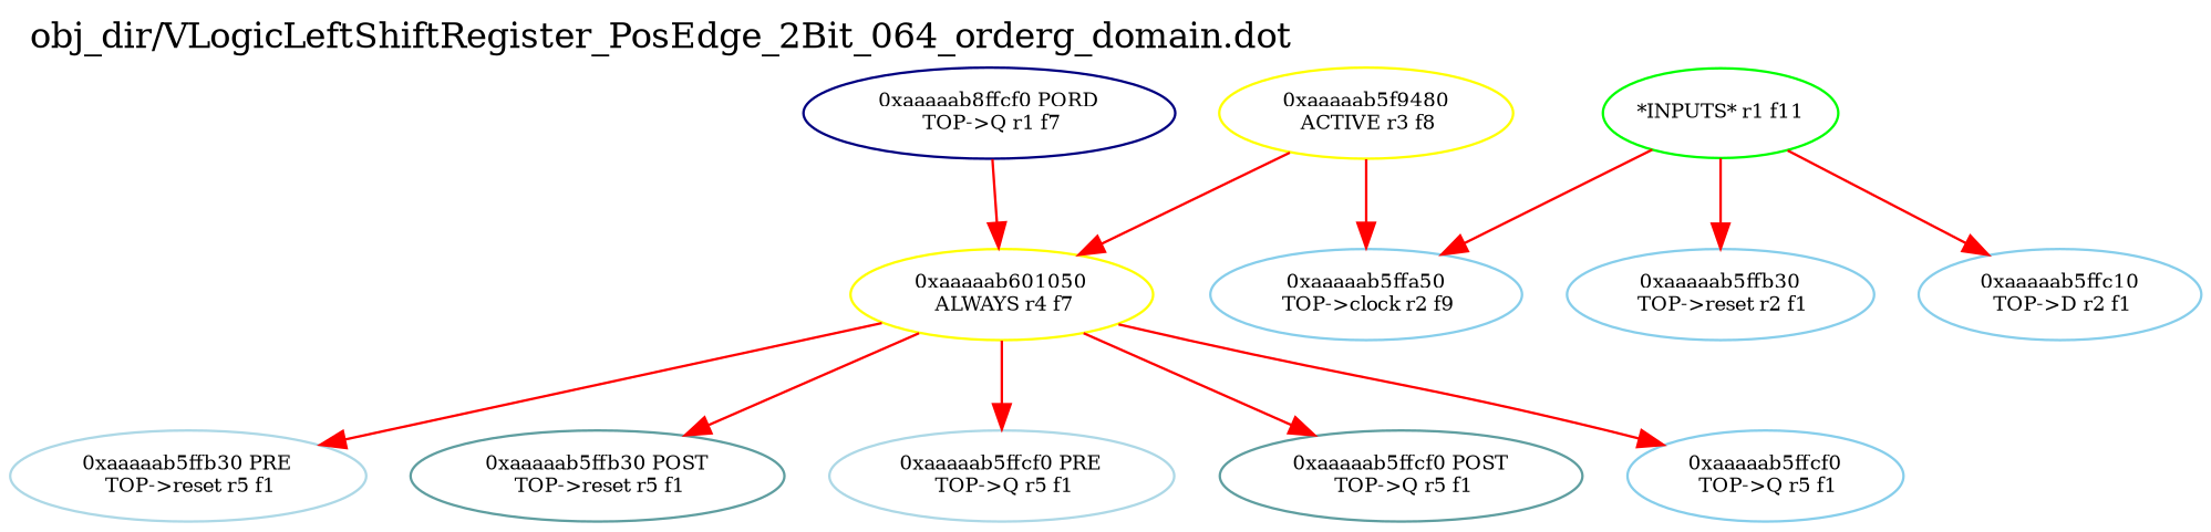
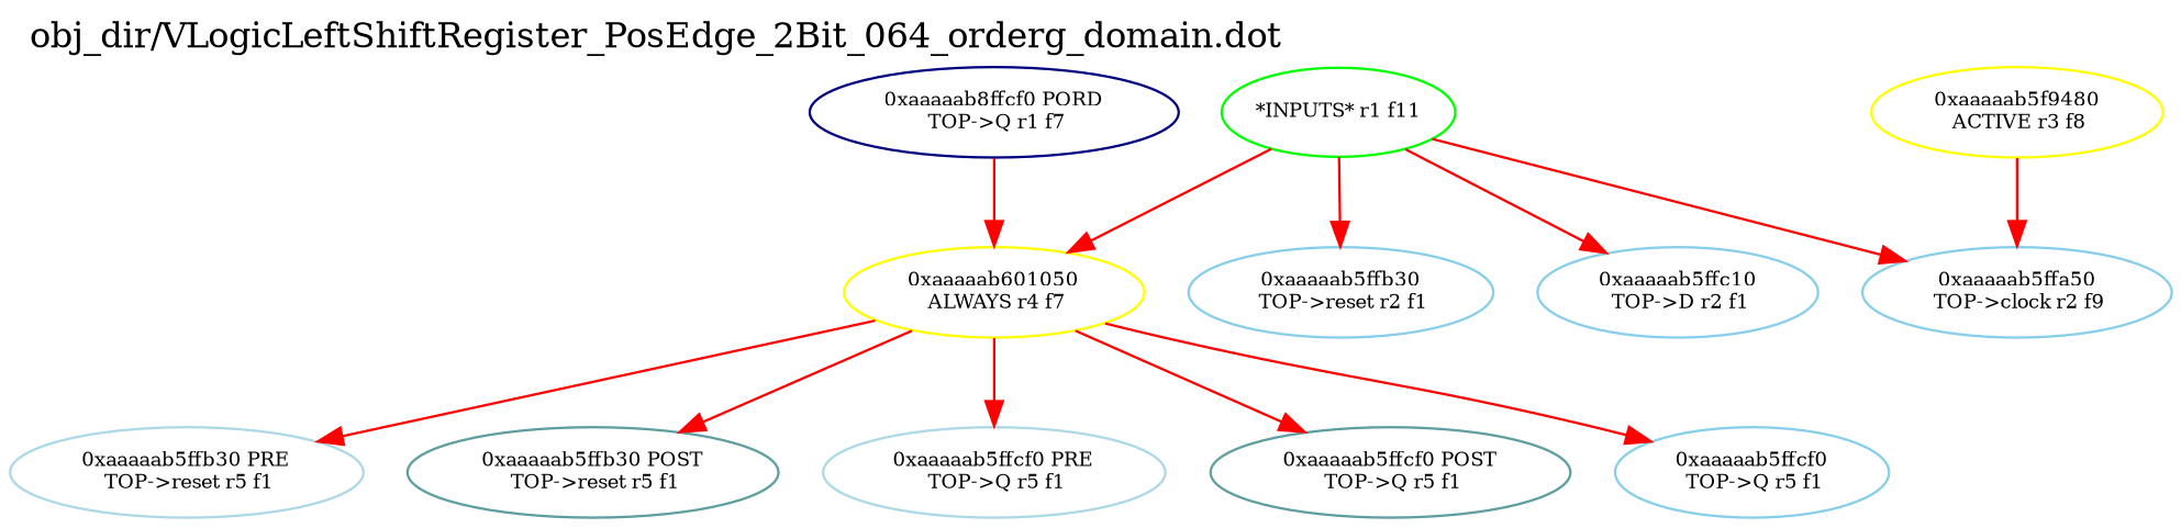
  digraph {
    label="obj_dir/VLogicLeftShiftRegister_PosEdge_2Bit_064_orderg_domain.dot"
    labeljust=l
    labelloc=t
    rankdir=TB
    node [color=skyblue fontsize=8]
    edge [color=red fontsize=8 weight=32]
    n1 [color=NavyBlue label="0xaaaaab8ffcf0 PORD\n TOP->Q r1 f7"]
    n2 [color=yellow label="0xaaaaab601050\n ALWAYS r4 f7"]
    n3 [color=lightblue label="0xaaaaab5ffb30 PRE\n TOP->reset r5 f1"]
    n4 [color=CadetBlue label="0xaaaaab5ffb30 POST\n TOP->reset r5 f1"]
    n5 [color=lightblue label="0xaaaaab5ffcf0 PRE\n TOP->Q r5 f1"]
    n6 [color=CadetBlue label="0xaaaaab5ffcf0 POST\n TOP->Q r5 f1"]
    n7 [label="0xaaaaab5ffcf0\n TOP->Q r5 f1"]
    n8 [color=green label="*INPUTS* r1 f11"]
    n9 [label="0xaaaaab5ffb30\n TOP->reset r2 f1"]
    n10 [label="0xaaaaab5ffc10\n TOP->D r2 f1"]
    n11 [label="0xaaaaab5ffa50\n TOP->clock r2 f9"]
    n12 [color=yellow label="0xaaaaab5f9480\n ACTIVE r3 f8"]
    n1 -> n2
    n2 -> n3
    n2 -> n4 [weight=2]
    n2 -> n5
    n2 -> n6 [weight=2]
    n2 -> n7
    n8 -> n9 [weight=1]
    n8 -> n10 [weight=1]
    n8 -> n11 [weight=1]
-   n12 -> n2
+   n8 -> n2
    n12 -> n11 [weight=8]
  }
